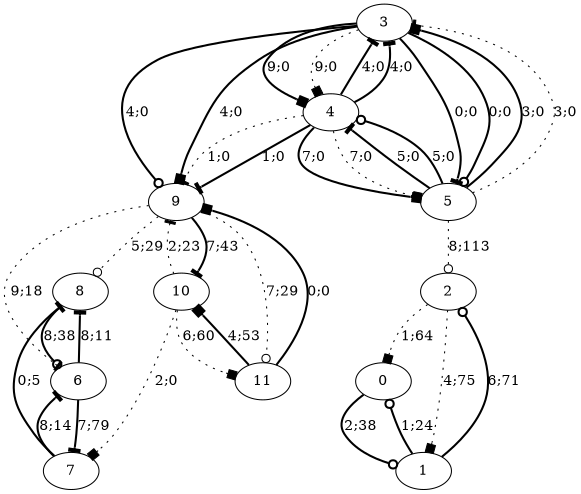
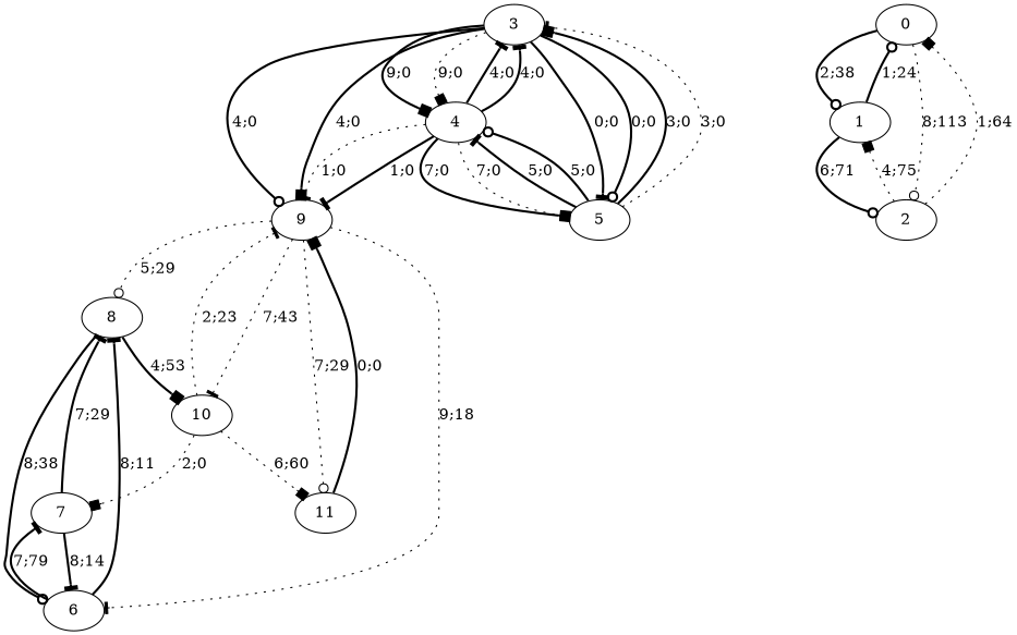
  digraph {
    edge [arrowhead=tee color=black style=bold]
    3
    9
    4
    5
    8
    10
    11
    6
    7
    0
    1
    2
    3 -> 9 [arrowhead=odot label="4;0"]
    3 -> 9 [arrowhead=box label="4;0"]
    3 -> 4 [arrowhead=box label="9;0"]
    3 -> 4 [arrowhead=box label="9;0" style=dotted]
    3 -> 5 [label="0;0"]
    3 -> 5 [arrowhead=odot label="0;0"]
    9 -> 8 [arrowhead=odot label="5;29" style=dotted]
-   9 -> 10 [label="7;43"]
+   9 -> 10 [label="7;43" style=dotted]
    9 -> 11 [arrowhead=odot label="7;29" style=dotted]
    9 -> 6 [label="9;18" style=dotted]
    4 -> 3 [label="4;0"]
    4 -> 3 [label="4;0"]
    4 -> 9 [label="1;0" style=dotted]
    4 -> 9 [label="1;0"]
    4 -> 5 [arrowhead=box label="7;0"]
    4 -> 5 [arrowhead=box label="7;0" style=dotted]
    5 -> 3 [arrowhead=box label="3;0"]
    5 -> 3 [label="3;0" style=dotted]
    5 -> 4 [label="5;0"]
    5 -> 4 [arrowhead=odot label="5;0"]
    8 -> 6 [arrowhead=odot label="8;38"]
    10 -> 9 [label="2;23" style=dotted]
    10 -> 11 [arrowhead=box label="6;60" style=dotted]
    10 -> 7 [arrowhead=box label="2;0" style=dotted]
    11 -> 9 [arrowhead=box label="0;0"]
-   11 -> 10 [arrowhead=box label="4;53"]
+   8 -> 10 [arrowhead=box label="4;53"]
    6 -> 8 [label="8;11"]
    6 -> 7 [label="7;79"]
-   7 -> 8 [label="0;5"]
+   7 -> 8 [label="7;29"]
    7 -> 6 [label="8;14"]
    0 -> 1 [arrowhead=odot label="2;38"]
-   5 -> 2 [arrowhead=odot label="8;113" style=dotted]
+   0 -> 2 [arrowhead=odot label="8;113" style=dotted]
    1 -> 0 [arrowhead=odot label="1;24"]
    1 -> 2 [arrowhead=odot label="6;71"]
    2 -> 0 [arrowhead=box label="1;64" style=dotted]
    2 -> 1 [arrowhead=box label="4;75" style=dotted]
  }
